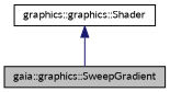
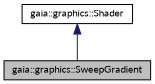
  digraph {
    fontname=Lato
    node [color=black fontname=Lato fontsize=10 shape=record style=filled]
    n1 [fillcolor=grey75 fontcolor=black height=0.2 label="gaia::graphics::SweepGradient" width=0.4]
-   n2 [fillcolor=white height=0.2 label="graphics::graphics::Shader" width=0.4]
+   n2 [fillcolor=white height=0.2 label="gaia::graphics::Shader" width=0.4]
    n2 -> n1 [color=midnightblue dir=back fontname=Lato fontsize=10 labelfontname=Helvetica labelfontsize=10 style=solid]
  }
